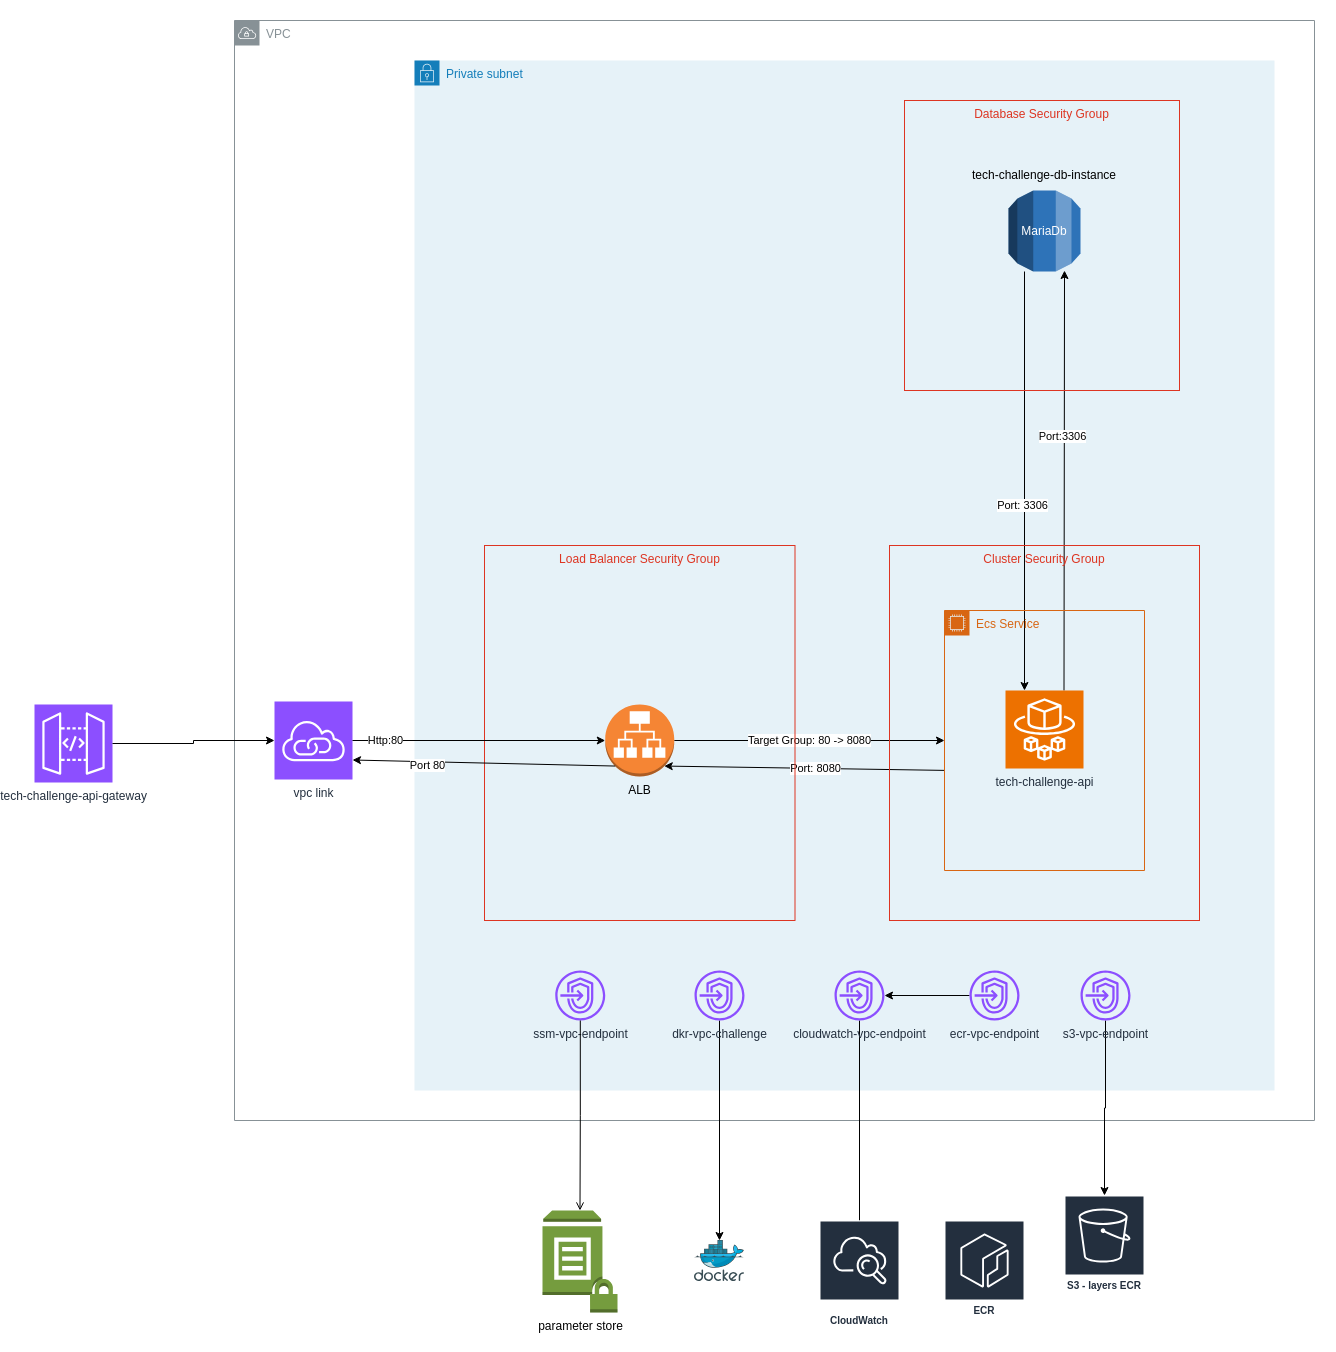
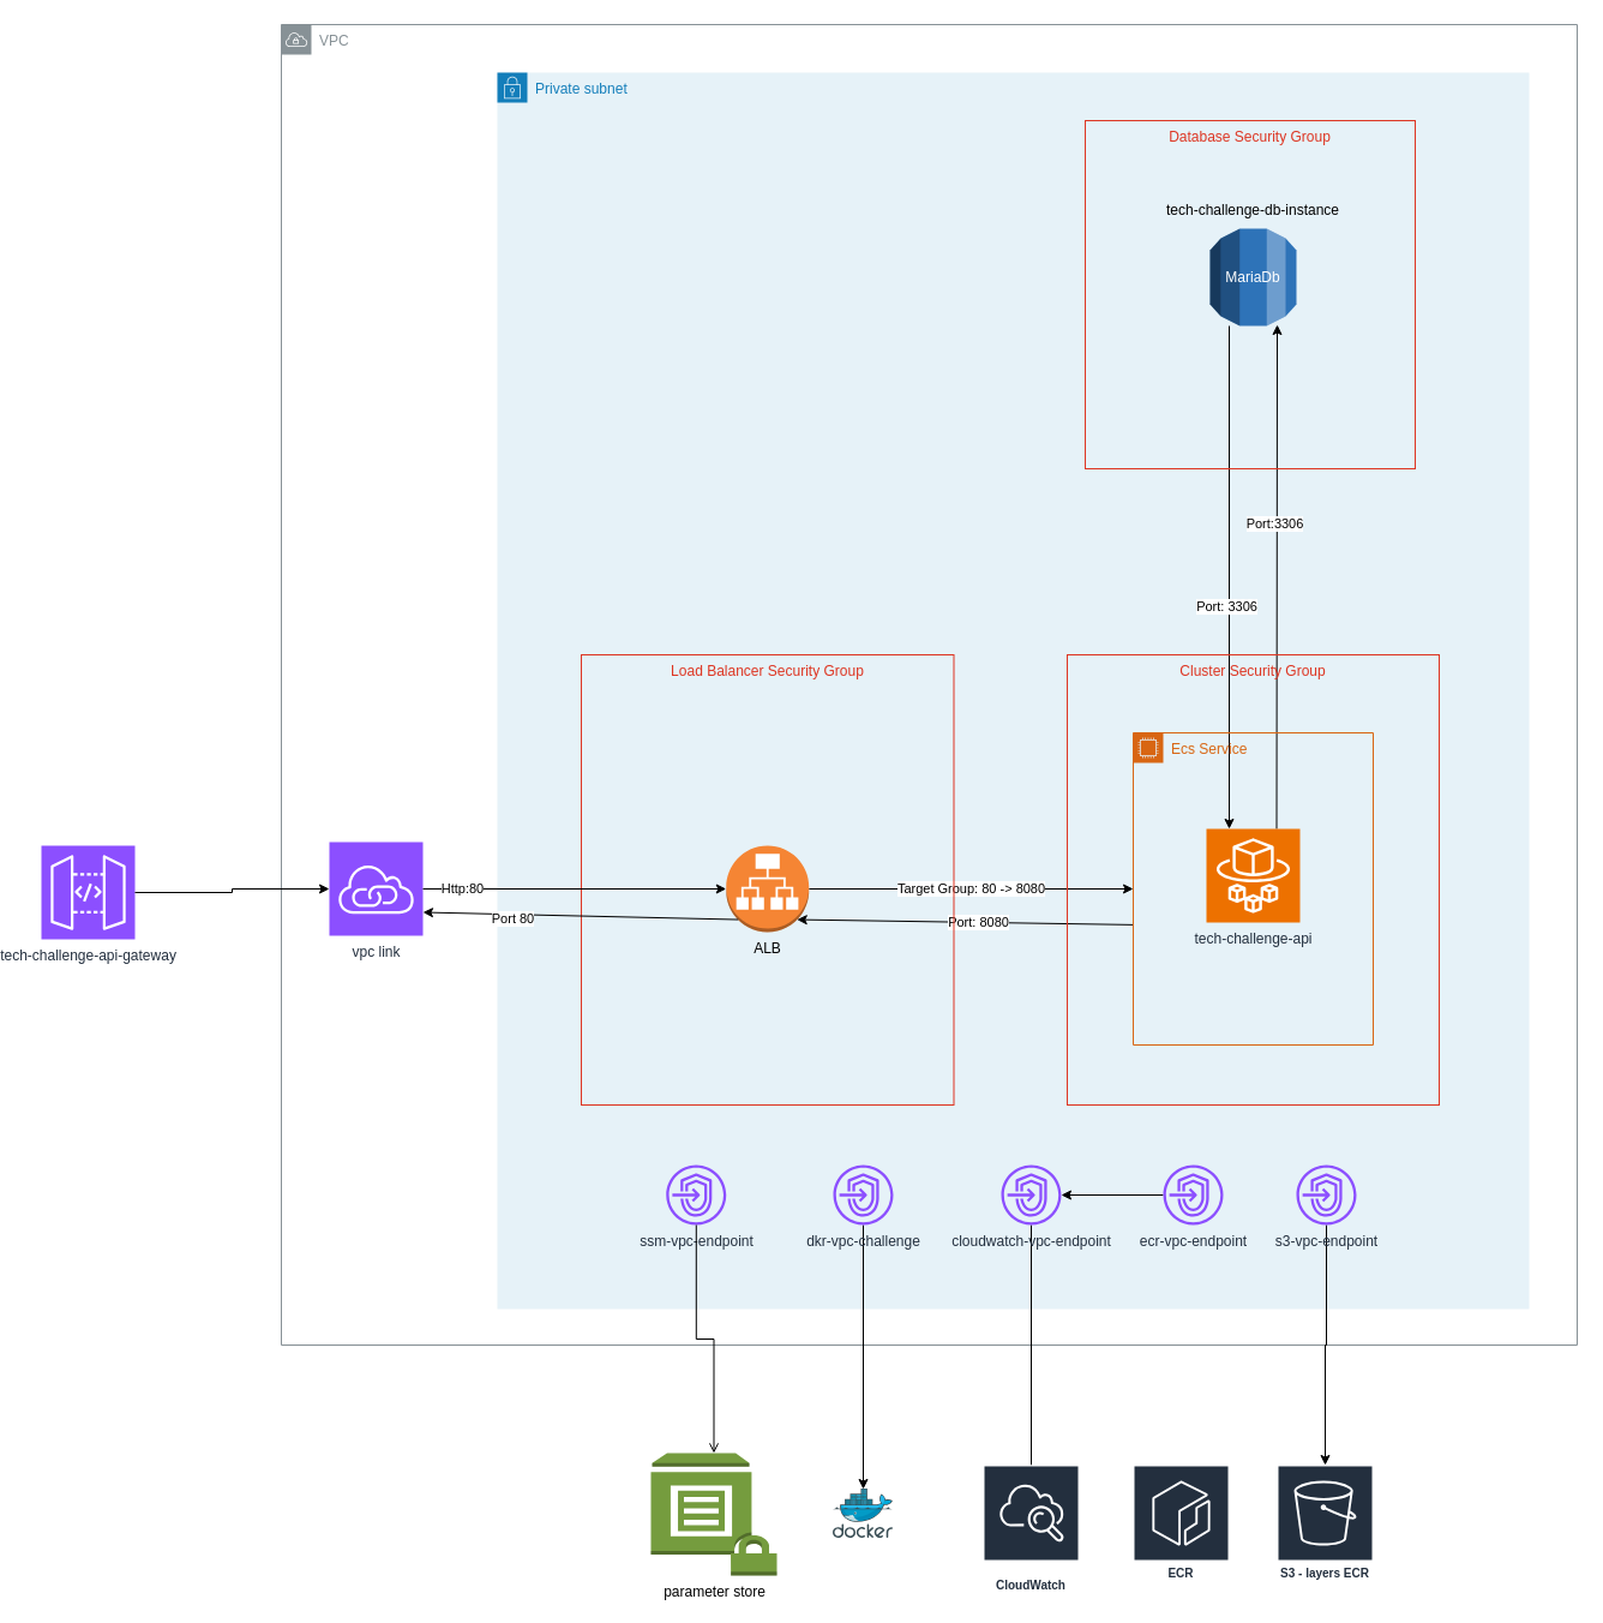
  <mxCell id="0" />
  <mxCell id="1" parent="0" />
  <mxCell id="2" value="VPC" style="sketch=0;outlineConnect=0;gradientColor=none;html=1;whiteSpace=wrap;fontSize=12;fontStyle=0;shape=mxgraph.aws4.group;grIcon=mxgraph.aws4.group_vpc;strokeColor=#879196;fillColor=none;verticalAlign=top;align=left;spacingLeft=30;fontColor=#879196;dashed=0;" vertex="1" parent="1"><mxGeometry x="220" y="20" width="1080" height="1100" as="geometry" /></mxCell>
  <mxCell id="3" value="Private subnet" style="points=[[0,0],[0.25,0],[0.5,0],[0.75,0],[1,0],[1,0.25],[1,0.5],[1,0.75],[1,1],[0.75,1],[0.5,1],[0.25,1],[0,1],[0,0.75],[0,0.5],[0,0.25]];outlineConnect=0;gradientColor=none;html=1;whiteSpace=wrap;fontSize=12;fontStyle=0;container=1;pointerEvents=0;collapsible=0;recursiveResize=0;shape=mxgraph.aws4.group;grIcon=mxgraph.aws4.group_security_group;grStroke=0;strokeColor=#147EBA;fillColor=#E6F2F8;verticalAlign=top;align=left;spacingLeft=30;fontColor=#147EBA;dashed=0;" vertex="1" parent="1"><mxGeometry x="400" y="60" width="860" height="1030" as="geometry" /></mxCell>
  <mxCell id="4" value="" style="endArrow=classic;html=1;rounded=0;exitX=0;exitY=0.615;exitDx=0;exitDy=0;exitPerimeter=0;entryX=0.855;entryY=0.855;entryDx=0;entryDy=0;entryPerimeter=0;" edge="1" parent="1" source="14" target="16"><mxGeometry width="50" height="50" relative="1" as="geometry"><mxPoint x="930" y="782.222" as="sourcePoint" /><mxPoint x="850" y="760" as="targetPoint" /></mxGeometry></mxCell>
  <mxCell id="5" value="Port: 8080" style="edgeLabel;html=1;align=center;verticalAlign=middle;resizable=0;points=[];" vertex="1" connectable="0" parent="4"><mxGeometry x="-0.075" relative="1" as="geometry"><mxPoint as="offset" /></mxGeometry></mxCell>
  <mxCell id="6" value="Target Group: 80 -&amp;gt; 8080" style="edgeStyle=orthogonalEdgeStyle;rounded=0;orthogonalLoop=1;jettySize=auto;html=1;entryX=0;entryY=0.5;entryDx=0;entryDy=0;" edge="1" parent="1" source="16" target="14"><mxGeometry relative="1" as="geometry" /></mxCell>
  <mxCell id="7" style="edgeStyle=orthogonalEdgeStyle;rounded=0;orthogonalLoop=1;jettySize=auto;html=1;entryX=0.5;entryY=0;entryDx=0;entryDy=0;entryPerimeter=0;" edge="1" parent="1"><mxGeometry relative="1" as="geometry"><mxPoint x="1010" y="271" as="sourcePoint" /><mxPoint x="1010" y="690" as="targetPoint" /></mxGeometry></mxCell>
  <mxCell id="8" value="Port: 3306" style="edgeLabel;html=1;align=center;verticalAlign=middle;resizable=0;points=[];" vertex="1" connectable="0" parent="7"><mxGeometry x="0.112" y="-3" relative="1" as="geometry"><mxPoint as="offset" /></mxGeometry></mxCell>
  <mxCell id="9" value="" style="endArrow=classic;html=1;rounded=0;exitX=0.75;exitY=0;exitDx=0;exitDy=0;exitPerimeter=0;entryX=0.778;entryY=0.988;entryDx=0;entryDy=0;entryPerimeter=0;" edge="1" parent="1" source="15" target="17"><mxGeometry width="50" height="50" relative="1" as="geometry"><mxPoint x="810" y="390" as="sourcePoint" /><mxPoint x="860" y="340" as="targetPoint" /></mxGeometry></mxCell>
  <mxCell id="10" value="Port:3306" style="edgeLabel;html=1;align=center;verticalAlign=middle;resizable=0;points=[];" vertex="1" connectable="0" parent="9"><mxGeometry x="0.21" y="2" relative="1" as="geometry"><mxPoint as="offset" /></mxGeometry></mxCell>
  <mxCell id="11" value="Database Security Group" style="fillColor=none;strokeColor=#DD3522;verticalAlign=top;fontStyle=0;fontColor=#DD3522;whiteSpace=wrap;html=1;" vertex="1" parent="1"><mxGeometry x="890" y="100" width="275" height="290" as="geometry" /></mxCell>
  <mxCell id="12" value="Load Balancer Security Group" style="fillColor=none;strokeColor=#DD3522;verticalAlign=top;fontStyle=0;fontColor=#DD3522;whiteSpace=wrap;html=1;" vertex="1" parent="1"><mxGeometry x="470" y="545" width="310.5" height="375" as="geometry" /></mxCell>
  <mxCell id="13" value="Cluster Security Group" style="fillColor=none;strokeColor=#DD3522;verticalAlign=top;fontStyle=0;fontColor=#DD3522;whiteSpace=wrap;html=1;" vertex="1" parent="1"><mxGeometry x="875" y="545" width="310" height="375" as="geometry" /></mxCell>
  <mxCell id="14" value="Ecs Service" style="points=[[0,0],[0.25,0],[0.5,0],[0.75,0],[1,0],[1,0.25],[1,0.5],[1,0.75],[1,1],[0.75,1],[0.5,1],[0.25,1],[0,1],[0,0.75],[0,0.5],[0,0.25]];outlineConnect=0;gradientColor=none;html=1;whiteSpace=wrap;fontSize=12;fontStyle=0;container=1;pointerEvents=0;collapsible=0;recursiveResize=0;shape=mxgraph.aws4.group;grIcon=mxgraph.aws4.group_ec2_instance_contents;strokeColor=#D86613;fillColor=none;verticalAlign=top;align=left;spacingLeft=30;fontColor=#D86613;dashed=0;" vertex="1" parent="1"><mxGeometry x="930" y="610" width="200" height="260" as="geometry" /></mxCell>
  <mxCell id="15" value="tech-challenge-api" style="sketch=0;points=[[0,0,0],[0.25,0,0],[0.5,0,0],[0.75,0,0],[1,0,0],[0,1,0],[0.25,1,0],[0.5,1,0],[0.75,1,0],[1,1,0],[0,0.25,0],[0,0.5,0],[0,0.75,0],[1,0.25,0],[1,0.5,0],[1,0.75,0]];outlineConnect=0;fontColor=#232F3E;fillColor=#ED7100;strokeColor=#ffffff;dashed=0;verticalLabelPosition=bottom;verticalAlign=top;align=center;html=1;fontSize=12;fontStyle=0;aspect=fixed;shape=mxgraph.aws4.resourceIcon;resIcon=mxgraph.aws4.fargate;" vertex="1" parent="14"><mxGeometry x="61" y="80" width="78" height="78" as="geometry" /></mxCell>
  <mxCell id="16" value="ALB" style="outlineConnect=0;dashed=0;verticalLabelPosition=bottom;verticalAlign=top;align=center;html=1;shape=mxgraph.aws3.application_load_balancer;fillColor=#F58534;gradientColor=none;" vertex="1" parent="1"><mxGeometry x="590.75" y="704" width="69" height="72" as="geometry" /></mxCell>
  <mxCell id="17" value="" style="outlineConnect=0;dashed=0;verticalLabelPosition=bottom;verticalAlign=top;align=center;html=1;shape=mxgraph.aws3.rds;fillColor=#2E73B8;gradientColor=none;" vertex="1" parent="1"><mxGeometry x="994" y="190" width="72" height="81" as="geometry" /></mxCell>
  <mxCell id="18" value="MariaDb" style="text;html=1;strokeColor=none;fillColor=none;align=center;verticalAlign=middle;whiteSpace=wrap;rounded=0;fontColor=#ffffff;" vertex="1" parent="1"><mxGeometry x="1000" y="215.5" width="60" height="30" as="geometry" /></mxCell>
  <mxCell id="19" value="tech-challenge-db-instance" style="text;html=1;strokeColor=none;fillColor=none;align=center;verticalAlign=middle;whiteSpace=wrap;rounded=0;" vertex="1" parent="1"><mxGeometry x="955" y="160" width="150" height="30" as="geometry" /></mxCell>
  <mxCell id="20" style="edgeStyle=orthogonalEdgeStyle;rounded=0;orthogonalLoop=1;jettySize=auto;html=1;" edge="1" parent="1" source="21" target="34"><mxGeometry relative="1" as="geometry" /></mxCell>
  <mxCell id="21" value="s3-vpc-endpoint" style="sketch=0;outlineConnect=0;fontColor=#232F3E;gradientColor=none;fillColor=#8C4FFF;strokeColor=none;dashed=0;verticalLabelPosition=bottom;verticalAlign=top;align=center;html=1;fontSize=12;fontStyle=0;aspect=fixed;pointerEvents=1;shape=mxgraph.aws4.endpoints;" vertex="1" parent="1"><mxGeometry x="1066" y="970" width="50" height="50" as="geometry" /></mxCell>
  <mxCell id="22" style="edgeStyle=orthogonalEdgeStyle;rounded=0;orthogonalLoop=1;jettySize=auto;html=1;" edge="1" parent="1" source="23" target="25"><mxGeometry relative="1" as="geometry" /></mxCell>
  <mxCell id="23" value="ecr-vpc-endpoint" style="sketch=0;outlineConnect=0;fontColor=#232F3E;gradientColor=none;fillColor=#8C4FFF;strokeColor=none;dashed=0;verticalLabelPosition=bottom;verticalAlign=top;align=center;html=1;fontSize=12;fontStyle=0;aspect=fixed;pointerEvents=1;shape=mxgraph.aws4.endpoints;" vertex="1" parent="1"><mxGeometry x="955" y="970" width="50" height="50" as="geometry" /></mxCell>
  <mxCell id="24" style="edgeStyle=orthogonalEdgeStyle;rounded=0;orthogonalLoop=1;jettySize=auto;html=1;endArrow=none;" edge="1" parent="1" source="25" target="36"><mxGeometry relative="1" as="geometry" /></mxCell>
  <mxCell id="25" value="cloudwatch-vpc-endpoint" style="sketch=0;outlineConnect=0;fontColor=#232F3E;gradientColor=none;fillColor=#8C4FFF;strokeColor=none;dashed=0;verticalLabelPosition=bottom;verticalAlign=top;align=center;html=1;fontSize=12;fontStyle=0;aspect=fixed;pointerEvents=1;shape=mxgraph.aws4.endpoints;" vertex="1" parent="1"><mxGeometry x="820" y="970" width="50" height="50" as="geometry" /></mxCell>
  <mxCell id="26" style="edgeStyle=orthogonalEdgeStyle;rounded=0;orthogonalLoop=1;jettySize=auto;html=1;" edge="1" parent="1" source="27" target="37"><mxGeometry relative="1" as="geometry" /></mxCell>
  <mxCell id="27" value="dkr-vpc-challenge" style="sketch=0;outlineConnect=0;fontColor=#232F3E;gradientColor=none;fillColor=#8C4FFF;strokeColor=none;dashed=0;verticalLabelPosition=bottom;verticalAlign=top;align=center;html=1;fontSize=12;fontStyle=0;aspect=fixed;pointerEvents=1;shape=mxgraph.aws4.endpoints;" vertex="1" parent="1"><mxGeometry x="680" y="970" width="50" height="50" as="geometry" /></mxCell>
  <mxCell id="28" value="ssm-vpc-endpoint" style="sketch=0;outlineConnect=0;fontColor=#232F3E;gradientColor=none;fillColor=#8C4FFF;strokeColor=none;dashed=0;verticalLabelPosition=bottom;verticalAlign=top;align=center;html=1;fontSize=12;fontStyle=0;aspect=fixed;pointerEvents=1;shape=mxgraph.aws4.endpoints;" vertex="1" parent="1"><mxGeometry x="540.75" y="970" width="50" height="50" as="geometry" /></mxCell>
  <mxCell id="29" value="vpc link" style="sketch=0;points=[[0,0,0],[0.25,0,0],[0.5,0,0],[0.75,0,0],[1,0,0],[0,1,0],[0.25,1,0],[0.5,1,0],[0.75,1,0],[1,1,0],[0,0.25,0],[0,0.5,0],[0,0.75,0],[1,0.25,0],[1,0.5,0],[1,0.75,0]];outlineConnect=0;fontColor=#232F3E;fillColor=#8C4FFF;strokeColor=#ffffff;dashed=0;verticalLabelPosition=bottom;verticalAlign=top;align=center;html=1;fontSize=12;fontStyle=0;aspect=fixed;shape=mxgraph.aws4.resourceIcon;resIcon=mxgraph.aws4.vpc_privatelink;" vertex="1" parent="1"><mxGeometry x="260" y="701" width="78" height="78" as="geometry" /></mxCell>
  <mxCell id="30" style="edgeStyle=orthogonalEdgeStyle;rounded=0;orthogonalLoop=1;jettySize=auto;html=1;entryX=0;entryY=0.5;entryDx=0;entryDy=0;entryPerimeter=0;" edge="1" parent="1" source="29" target="16"><mxGeometry relative="1" as="geometry" /></mxCell>
  <mxCell id="31" value="Http:80" style="edgeLabel;html=1;align=center;verticalAlign=middle;resizable=0;points=[];" vertex="1" connectable="0" parent="30"><mxGeometry x="-0.747" y="1" relative="1" as="geometry"><mxPoint as="offset" /></mxGeometry></mxCell>
  <mxCell id="32" value="" style="endArrow=classic;html=1;rounded=0;exitX=0.145;exitY=0.855;exitDx=0;exitDy=0;exitPerimeter=0;entryX=1;entryY=0.75;entryDx=0;entryDy=0;entryPerimeter=0;" edge="1" parent="1" source="16" target="29"><mxGeometry width="50" height="50" relative="1" as="geometry"><mxPoint x="400" y="740" as="sourcePoint" /><mxPoint x="450" y="690" as="targetPoint" /></mxGeometry></mxCell>
  <mxCell id="33" value="Port 80" style="edgeLabel;html=1;align=center;verticalAlign=middle;resizable=0;points=[];" vertex="1" connectable="0" parent="32"><mxGeometry x="0.429" y="3" relative="1" as="geometry"><mxPoint as="offset" /></mxGeometry></mxCell>
- <mxCell id="34" value="S3 - layers ECR" style="sketch=0;outlineConnect=0;fontColor=#232F3E;gradientColor=none;strokeColor=#ffffff;fillColor=#232F3E;dashed=0;verticalLabelPosition=middle;verticalAlign=bottom;align=center;html=1;whiteSpace=wrap;fontSize=10;fontStyle=1;spacing=3;shape=mxgraph.aws4.productIcon;prIcon=mxgraph.aws4.s3;" vertex="1" parent="1"><mxGeometry x="1050" y="1195" width="80" height="100" as="geometry" /></mxCell>
+ <mxCell id="34" value="S3 - layers ECR" style="sketch=0;outlineConnect=0;fontColor=#232F3E;gradientColor=none;strokeColor=#ffffff;fillColor=#232F3E;dashed=0;verticalLabelPosition=middle;verticalAlign=bottom;align=center;html=1;whiteSpace=wrap;fontSize=10;fontStyle=1;spacing=3;shape=mxgraph.aws4.productIcon;prIcon=mxgraph.aws4.s3;" vertex="1" parent="1"><mxGeometry x="1050" y="1220" width="80" height="100" as="geometry" /></mxCell>
  <mxCell id="35" value="ECR" style="sketch=0;outlineConnect=0;fontColor=#232F3E;gradientColor=none;strokeColor=#ffffff;fillColor=#232F3E;dashed=0;verticalLabelPosition=middle;verticalAlign=bottom;align=center;html=1;whiteSpace=wrap;fontSize=10;fontStyle=1;spacing=3;shape=mxgraph.aws4.productIcon;prIcon=mxgraph.aws4.ecr;" vertex="1" parent="1"><mxGeometry x="930" y="1220" width="80" height="100" as="geometry" /></mxCell>
  <mxCell id="36" value="CloudWatch" style="sketch=0;outlineConnect=0;fontColor=#232F3E;gradientColor=none;strokeColor=#ffffff;fillColor=#232F3E;dashed=0;verticalLabelPosition=middle;verticalAlign=bottom;align=center;html=1;whiteSpace=wrap;fontSize=10;fontStyle=1;spacing=3;shape=mxgraph.aws4.productIcon;prIcon=mxgraph.aws4.cloudwatch;" vertex="1" parent="1"><mxGeometry x="805" y="1220" width="80" height="110" as="geometry" /></mxCell>
  <mxCell id="37" value="" style="image;sketch=0;aspect=fixed;html=1;points=[];align=center;fontSize=12;image=img/lib/mscae/Docker.svg;" vertex="1" parent="1"><mxGeometry x="680" y="1240" width="50" height="41" as="geometry" /></mxCell>
- <mxCell id="38" value="parameter store" style="outlineConnect=0;dashed=0;verticalLabelPosition=bottom;verticalAlign=top;align=center;html=1;shape=mxgraph.aws3.parameter_store;fillColor=#759C3E;gradientColor=none;" vertex="1" parent="1"><mxGeometry x="528" y="1210" width="75" height="102" as="geometry" /></mxCell>
+ <mxCell id="38" value="parameter store" style="outlineConnect=0;dashed=0;verticalLabelPosition=bottom;verticalAlign=top;align=center;html=1;shape=mxgraph.aws3.parameter_store;fillColor=#759C3E;gradientColor=none;" vertex="1" parent="1"><mxGeometry x="528" y="1210" width="105" height="102" as="geometry" /></mxCell>
  <mxCell id="39" style="edgeStyle=orthogonalEdgeStyle;rounded=0;orthogonalLoop=1;jettySize=auto;html=1;entryX=0.5;entryY=0;entryDx=0;entryDy=0;entryPerimeter=0;endArrow=open;" edge="1" parent="1" source="28" target="38"><mxGeometry relative="1" as="geometry" /></mxCell>
  <mxCell id="40" value="tech-challenge-api-gateway" style="sketch=0;points=[[0,0,0],[0.25,0,0],[0.5,0,0],[0.75,0,0],[1,0,0],[0,1,0],[0.25,1,0],[0.5,1,0],[0.75,1,0],[1,1,0],[0,0.25,0],[0,0.5,0],[0,0.75,0],[1,0.25,0],[1,0.5,0],[1,0.75,0]];outlineConnect=0;fontColor=#232F3E;fillColor=#8C4FFF;strokeColor=#ffffff;dashed=0;verticalLabelPosition=bottom;verticalAlign=top;align=center;html=1;fontSize=12;fontStyle=0;aspect=fixed;shape=mxgraph.aws4.resourceIcon;resIcon=mxgraph.aws4.api_gateway;" vertex="1" parent="1"><mxGeometry x="20" y="704" width="78" height="78" as="geometry" /></mxCell>
  <mxCell id="41" style="edgeStyle=orthogonalEdgeStyle;rounded=0;orthogonalLoop=1;jettySize=auto;html=1;entryX=0;entryY=0.5;entryDx=0;entryDy=0;entryPerimeter=0;" edge="1" parent="1" source="40" target="29"><mxGeometry relative="1" as="geometry" /></mxCell>
